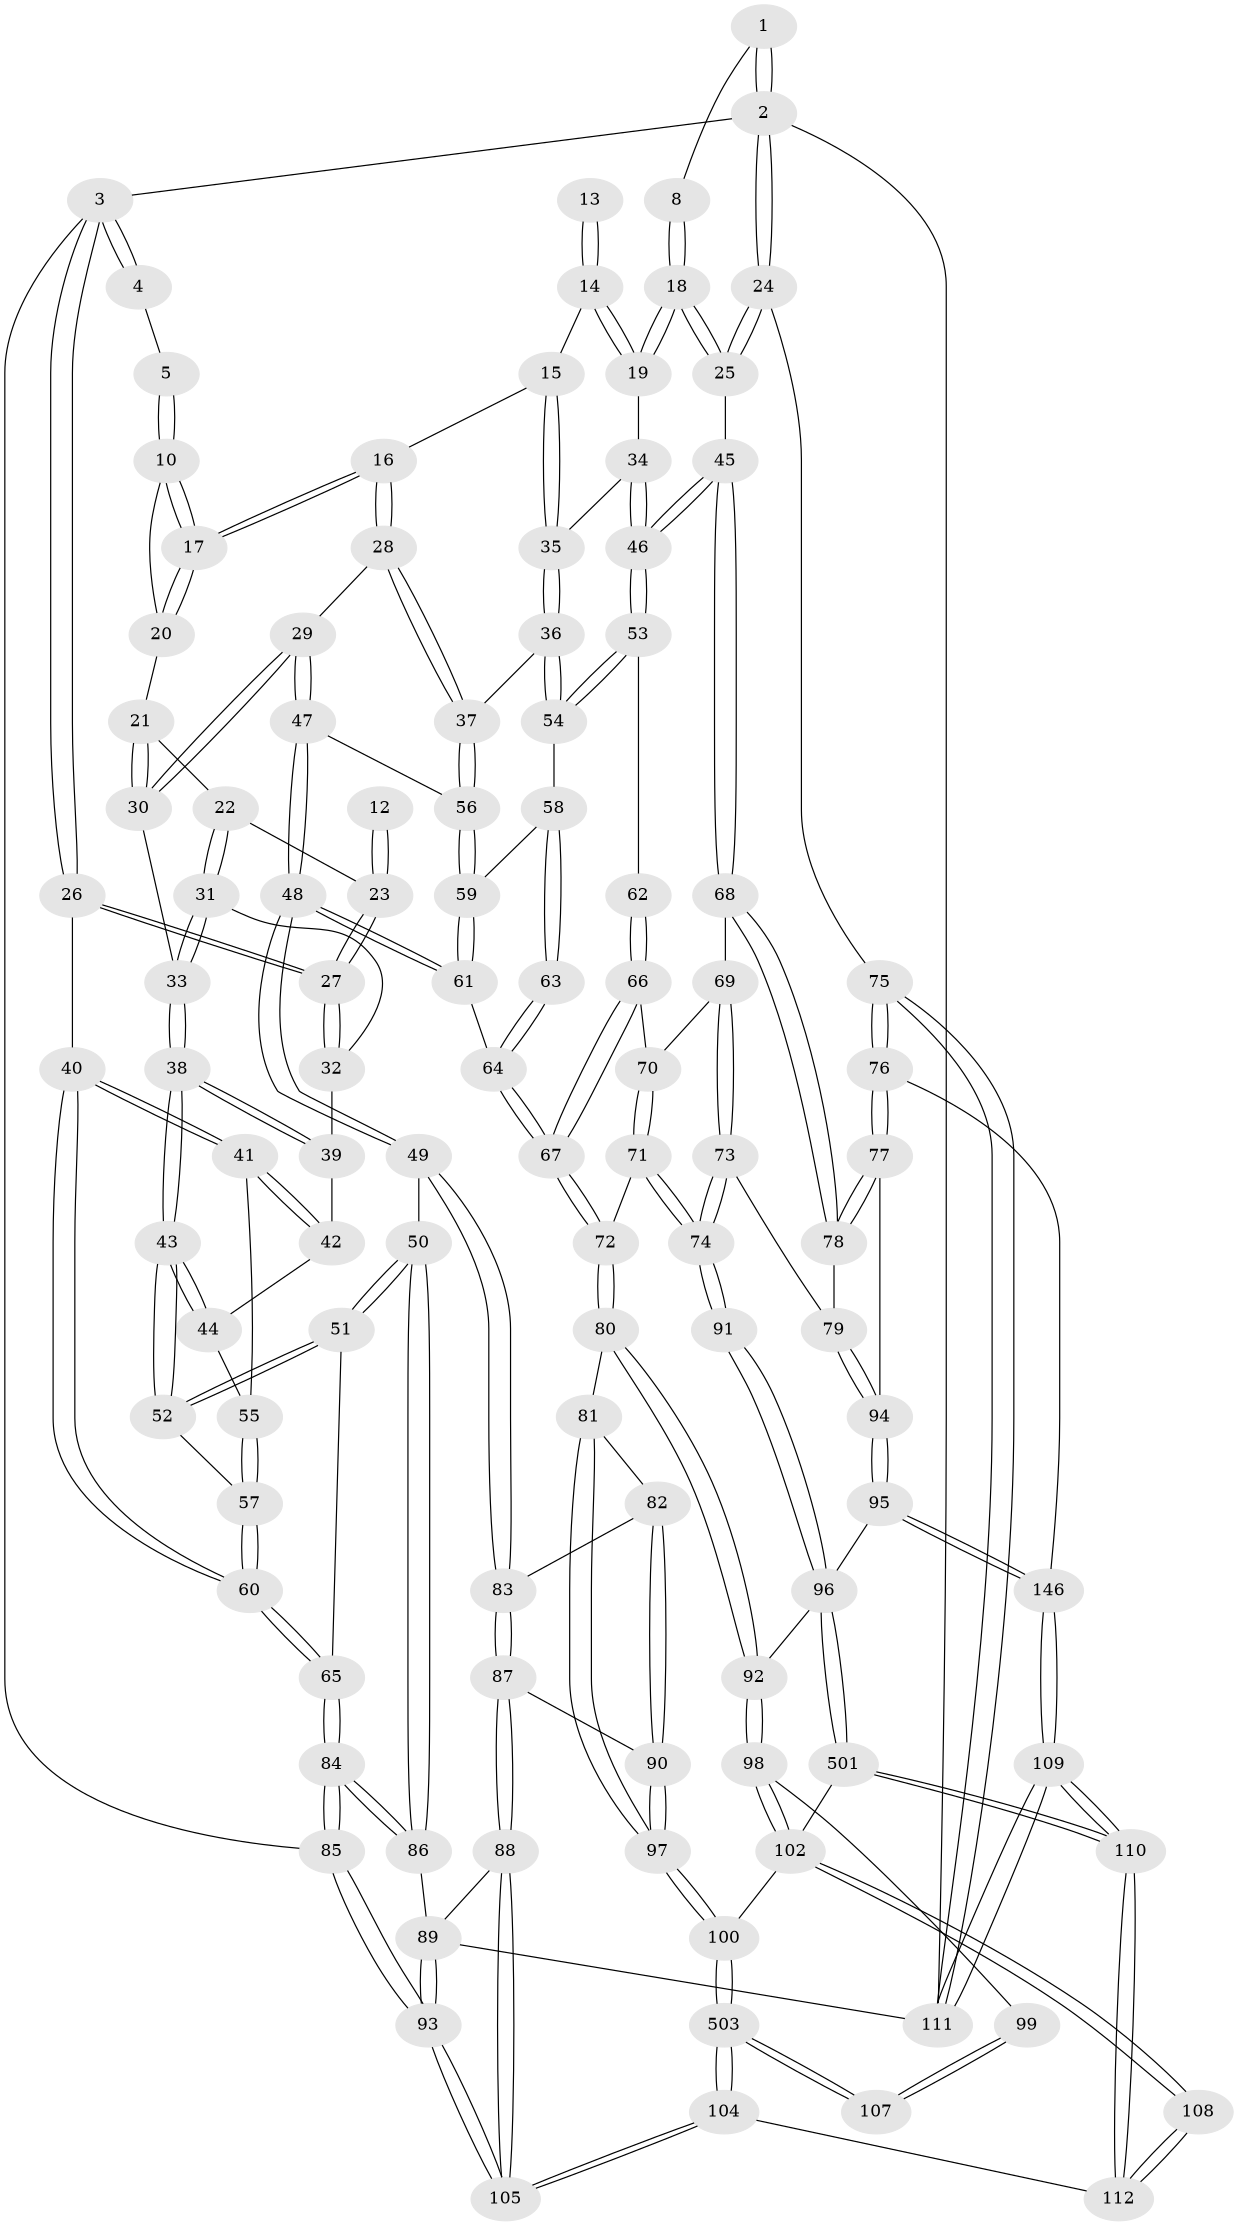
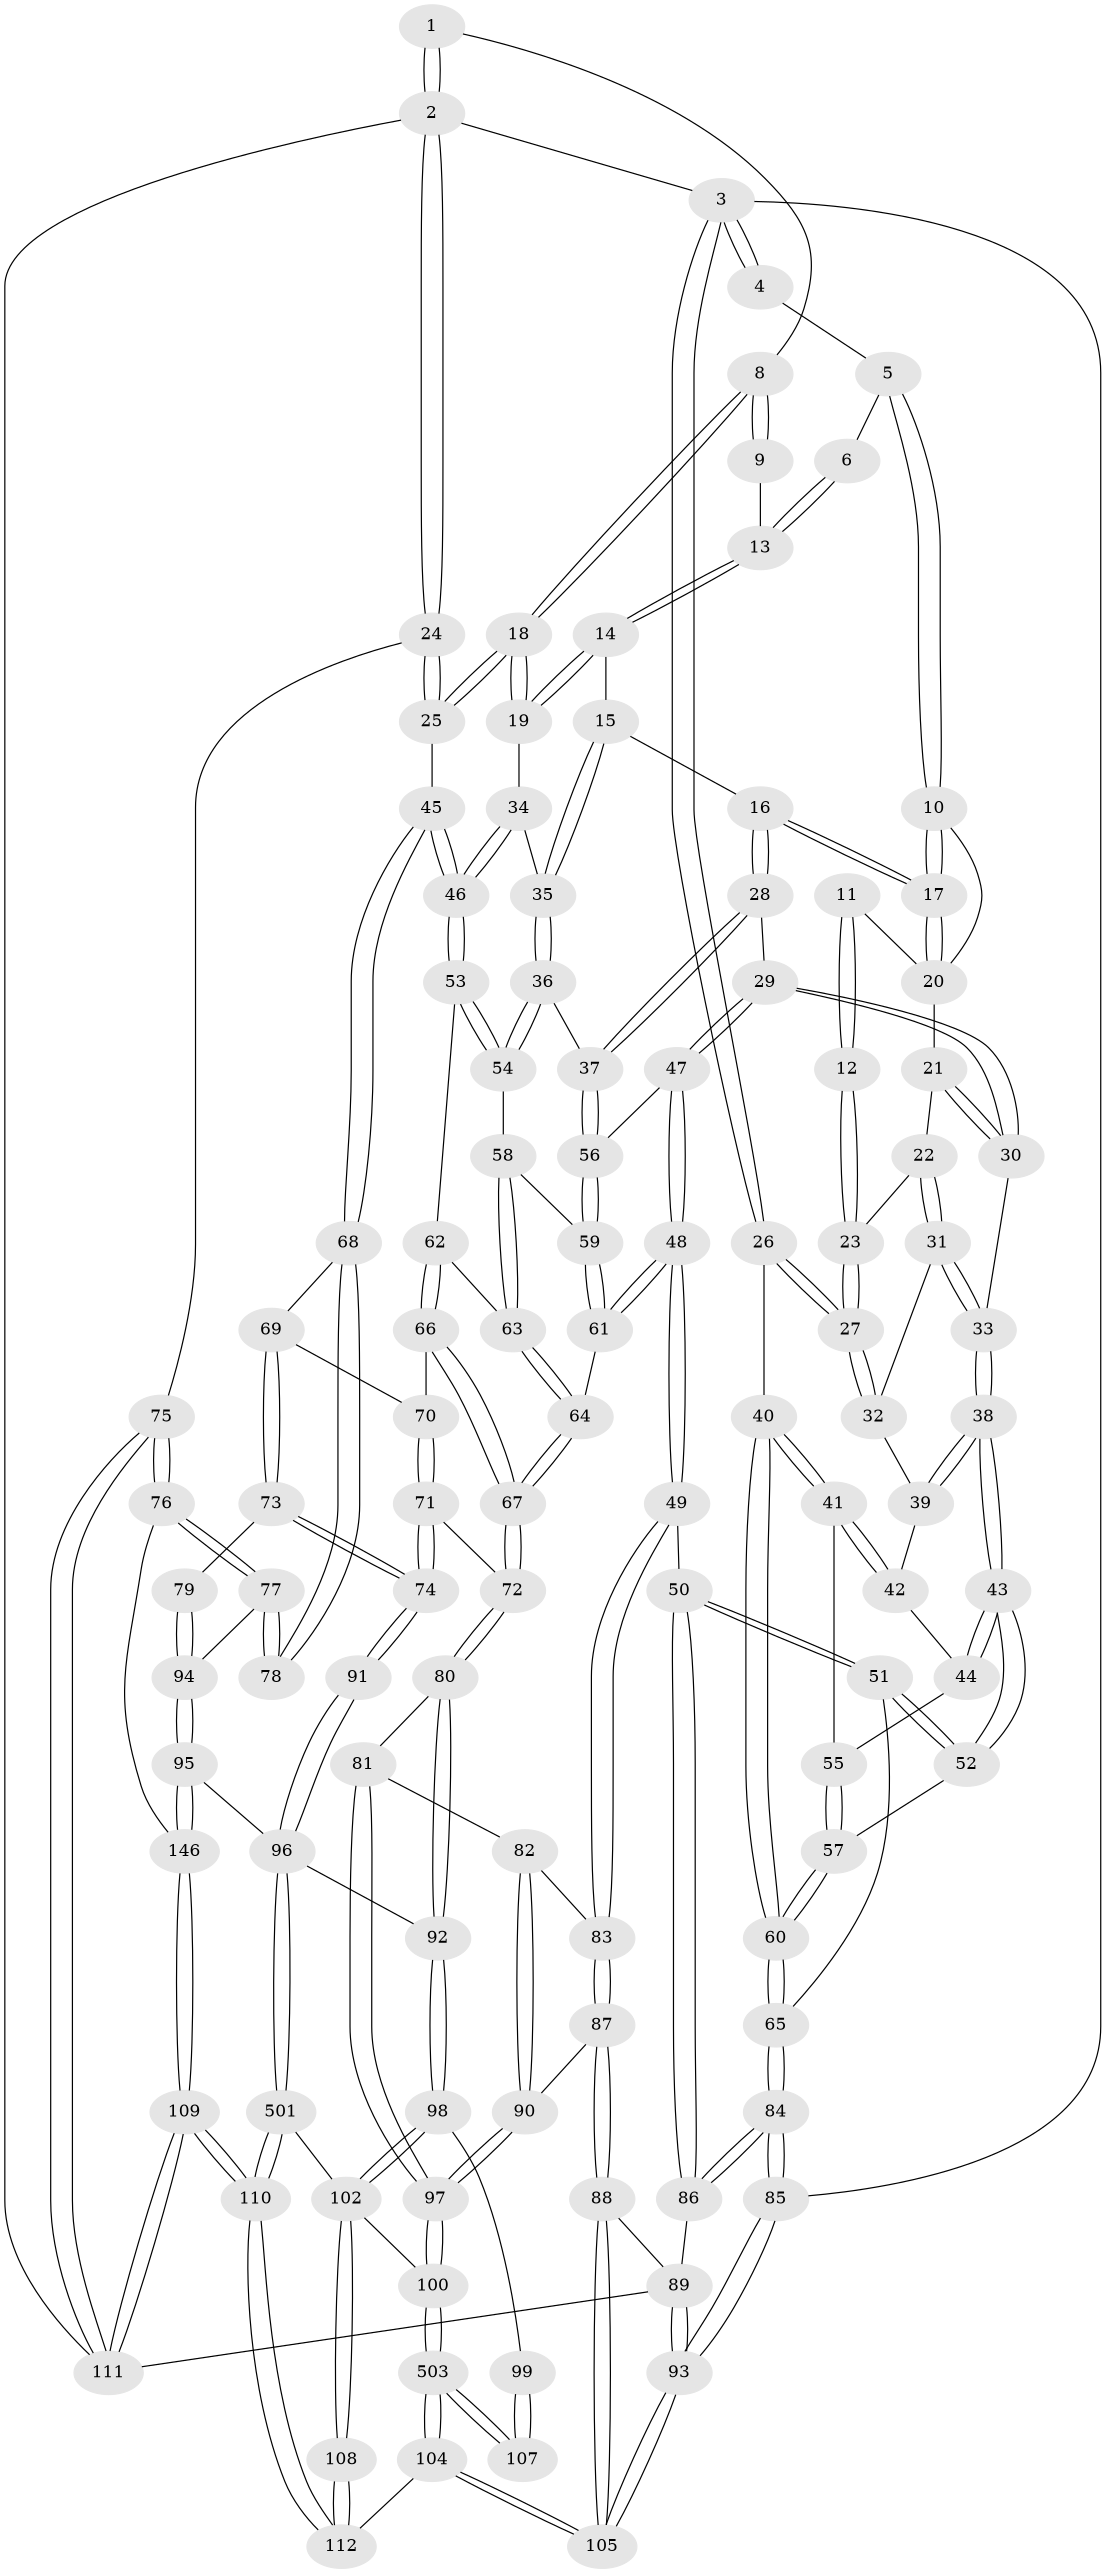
  graph {
    node [color=gray90 style=filled]
    1
    2
    8
    3
    24
    111
+   9
    18
    4
    26
    85
    25
    75
    5
    27
    40
    93
+   6
    10
    12
    23
    13
    17
    20
    14
    19
+   11
    21
    15
    16
    35
    34
    28
    36
    29
    37
    45
    46
    22
    30
    31
    33
    32
    76
    68
    41
    60
    39
    47
    56
    48
    38
    42
    43
    53
    54
    58
    59
    44
    52
    55
    65
    57
    69
    78
    62
    49
    61
    50
    83
    64
    51
    86
    87
    89
    84
    63
    66
    67
    70
    72
    71
    80
    73
    79
    74
    91
    81
    92
    94
    96
    77
    n93 [label=146]
    109
    95
    82
    97
    98
    90
    100
    88
    105
    n103 [label=501]
    99
    102
    110
    n107 [label=503]
    107
    108
    104
    112
    1 -- 2
    1 -- 2
    1 -- 8
    2 -- 3
    2 -- 24
    2 -- 24
    2 -- 111
+   8 -- 9
+   8 -- 9
    8 -- 18
    8 -- 18
    3 -- 4
    3 -- 4
    3 -- 26
    3 -- 26
    3 -- 85
    24 -- 25
    24 -- 25
    24 -- 75
+   9 -- 13
    18 -- 25
    18 -- 25
    18 -- 19
    18 -- 19
    4 -- 5
    26 -- 27
    26 -- 27
    26 -- 40
    85 -- 93
    85 -- 93
    25 -- 45
    75 -- 111
    75 -- 111
    75 -- 76
    75 -- 76
+   5 -- 6
    5 -- 10
    5 -- 10
    27 -- 32
    27 -- 32
    40 -- 41
    40 -- 41
    40 -- 60
    40 -- 60
    93 -- 105
    93 -- 105
+   6 -- 13
+   6 -- 13
    10 -- 17
    10 -- 17
    10 -- 20
    12 -- 23
    12 -- 23
    23 -- 27
    23 -- 27
    13 -- 14
    13 -- 14
    17 -- 20
    17 -- 20
    20 -- 21
    14 -- 19
    14 -- 19
    14 -- 15
    19 -- 34
+   11 -- 12
+   11 -- 12
+   11 -- 20
    21 -- 22
    21 -- 30
    21 -- 30
    15 -- 16
    15 -- 35
    15 -- 35
    16 -- 17
    16 -- 17
    16 -- 28
    16 -- 28
    35 -- 36
    35 -- 36
    34 -- 35
    34 -- 46
    34 -- 46
    28 -- 29
    28 -- 37
    28 -- 37
    36 -- 37
    36 -- 54
    36 -- 54
    29 -- 30
    29 -- 30
    29 -- 47
    29 -- 47
    37 -- 56
    37 -- 56
    45 -- 46
    45 -- 46
    45 -- 68
    45 -- 68
    46 -- 53
    46 -- 53
    22 -- 23
    22 -- 31
    22 -- 31
    30 -- 33
    31 -- 33
    31 -- 33
    31 -- 32
    33 -- 38
    33 -- 38
    32 -- 39
    76 -- 77
    76 -- 77
    76 -- n93
    68 -- 69
    68 -- 78
    68 -- 78
    41 -- 42
    41 -- 42
    41 -- 55
    60 -- 65
    60 -- 65
    39 -- 42
    47 -- 56
    47 -- 48
    47 -- 48
    56 -- 59
    56 -- 59
    48 -- 49
    48 -- 49
    48 -- 61
    48 -- 61
    38 -- 39
    38 -- 39
    38 -- 43
    38 -- 43
    42 -- 44
    43 -- 44
    43 -- 44
    43 -- 52
    43 -- 52
    53 -- 54
    53 -- 54
    53 -- 62
    54 -- 58
    58 -- 59
    58 -- 63
    58 -- 63
    59 -- 61
    59 -- 61
    44 -- 55
    52 -- 57
    55 -- 57
    55 -- 57
    65 -- 84
    65 -- 84
    57 -- 60
    57 -- 60
    69 -- 70
    69 -- 73
    69 -- 73
-   78 -- 79
+   62 -- 63
    62 -- 66
    62 -- 66
    49 -- 50
    49 -- 83
    49 -- 83
    61 -- 64
    50 -- 51
    50 -- 51
    50 -- 86
    50 -- 86
    83 -- 87
    83 -- 87
    64 -- 67
    64 -- 67
    51 -- 52
    51 -- 52
    51 -- 65
    86 -- 89
    87 -- 90
    87 -- 88
    87 -- 88
    89 -- 111
    89 -- 93
    89 -- 93
    84 -- 85
    84 -- 85
    84 -- 86
    84 -- 86
    63 -- 64
    63 -- 64
    66 -- 67
    66 -- 67
    66 -- 70
    67 -- 72
    67 -- 72
    70 -- 71
    70 -- 71
    72 -- 80
    72 -- 80
    71 -- 72
    71 -- 74
    71 -- 74
    80 -- 81
    80 -- 92
    80 -- 92
    73 -- 79
    73 -- 74
    73 -- 74
    79 -- 94
    79 -- 94
    74 -- 91
    74 -- 91
    91 -- 96
    91 -- 96
    81 -- 82
    81 -- 97
    81 -- 97
    92 -- 98
    92 -- 98
    94 -- 95
    94 -- 95
    96 -- 92
    96 -- n103
    96 -- n103
    77 -- 78
    77 -- 78
    77 -- 94
    n93 -- 109
    n93 -- 109
    109 -- 111
    109 -- 111
    109 -- 110
    109 -- 110
    95 -- 96
    95 -- n93
    95 -- n93
    82 -- 83
    82 -- 90
    82 -- 90
    97 -- 100
    97 -- 100
    98 -- 99
    98 -- 102
    98 -- 102
    90 -- 97
    90 -- 97
    100 -- n107
    100 -- n107
    88 -- 89
    88 -- 105
    88 -- 105
    n103 -- 102
    n103 -- 110
    n103 -- 110
    99 -- 107
    99 -- 107
    102 -- 100
    102 -- 108
    102 -- 108
    110 -- 112
    110 -- 112
    n107 -- 107
    n107 -- 107
    n107 -- 104
    n107 -- 104
    108 -- 112
    108 -- 112
    104 -- 105
    104 -- 105
    104 -- 112
  }
